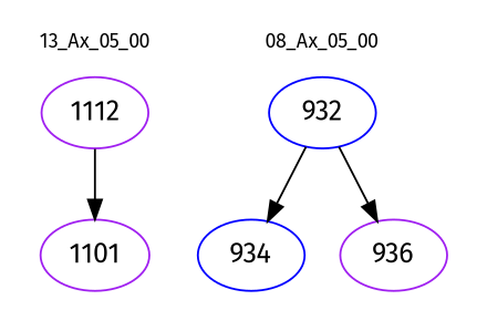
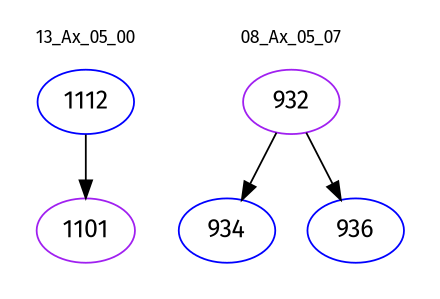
  digraph {
    fontname="Fira Sans"
    node [color=blue fontname="Fira Sans"]
    edge [color=black fontname="Fira Sans"]
-   n1 [color=purple label=1112]
+   n1 [label=1112]
    n2 [color=purple label=1101]
-   n3 [label=932]
+   n3 [color=purple label=932]
    n4 [label=934]
-   n5 [color=purple label=936]
+   n5 [label=936]
    subgraph cluster_1 {
      color=white
      fontsize=10
      label="13_Ax_05_00"
      n1
      n2
    }
    subgraph cluster_2 {
      color=white
      fontsize=10
-     label="08_Ax_05_00"
+     label="08_Ax_05_07"
      n3
      n4
      n5
    }
    n1 -> n2
    n3 -> n4
    n3 -> n5
  }
